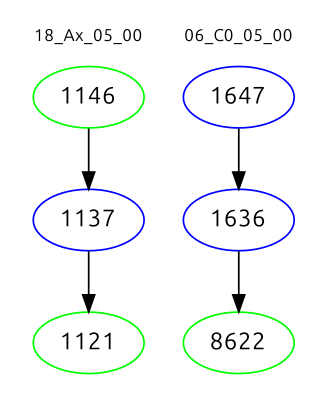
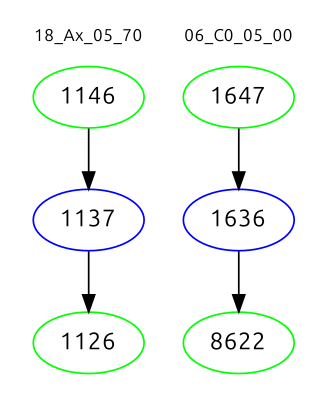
  digraph {
    fontname=Ubuntu
    node [color=green fontname=Ubuntu]
    edge [color=black fontname=Ubuntu]
    n1 [label=1146]
    n2 [color=blue label=1137]
-   n3 [label=1121]
-   n4 [color=blue label=1647]
+   n3 [label=1126]
+   n4 [label=1647]
    n5 [color=blue label=1636]
    n6 [label=8622]
    subgraph cluster_1 {
      color=white
      fontsize=10
-     label="18_Ax_05_00"
+     label="18_Ax_05_70"
      n1
      n2
      n3
    }
    subgraph cluster_2 {
      color=white
      fontsize=10
      label="06_C0_05_00"
      n4
      n5
      n6
    }
    n1 -> n2
    n2 -> n3
    n4 -> n5
    n5 -> n6
  }
